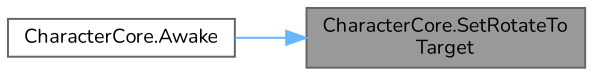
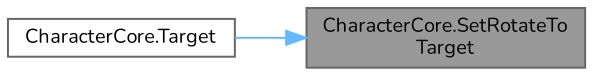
  digraph {
    rankdir=RL
    fontname=Nunito
    node [fontname=Nunito fontsize=10 shape=box style=filled]
    n1 [color=gray40 fillcolor=grey60 fontcolor=black height=0.2 label="CharacterCore.SetRotateTo\lTarget" width=0.4]
-   n2 [color=grey40 fillcolor=white height=0.2 label="CharacterCore.Awake" width=0.4]
+   n2 [color=grey40 fillcolor=white height=0.2 label="CharacterCore.Target" width=0.4]
    n1 -> n2 [color=steelblue1 dir=back fontname=Nunito fontsize=10 labelfontname=Helvetica labelfontsize=10 style=solid]
  }
